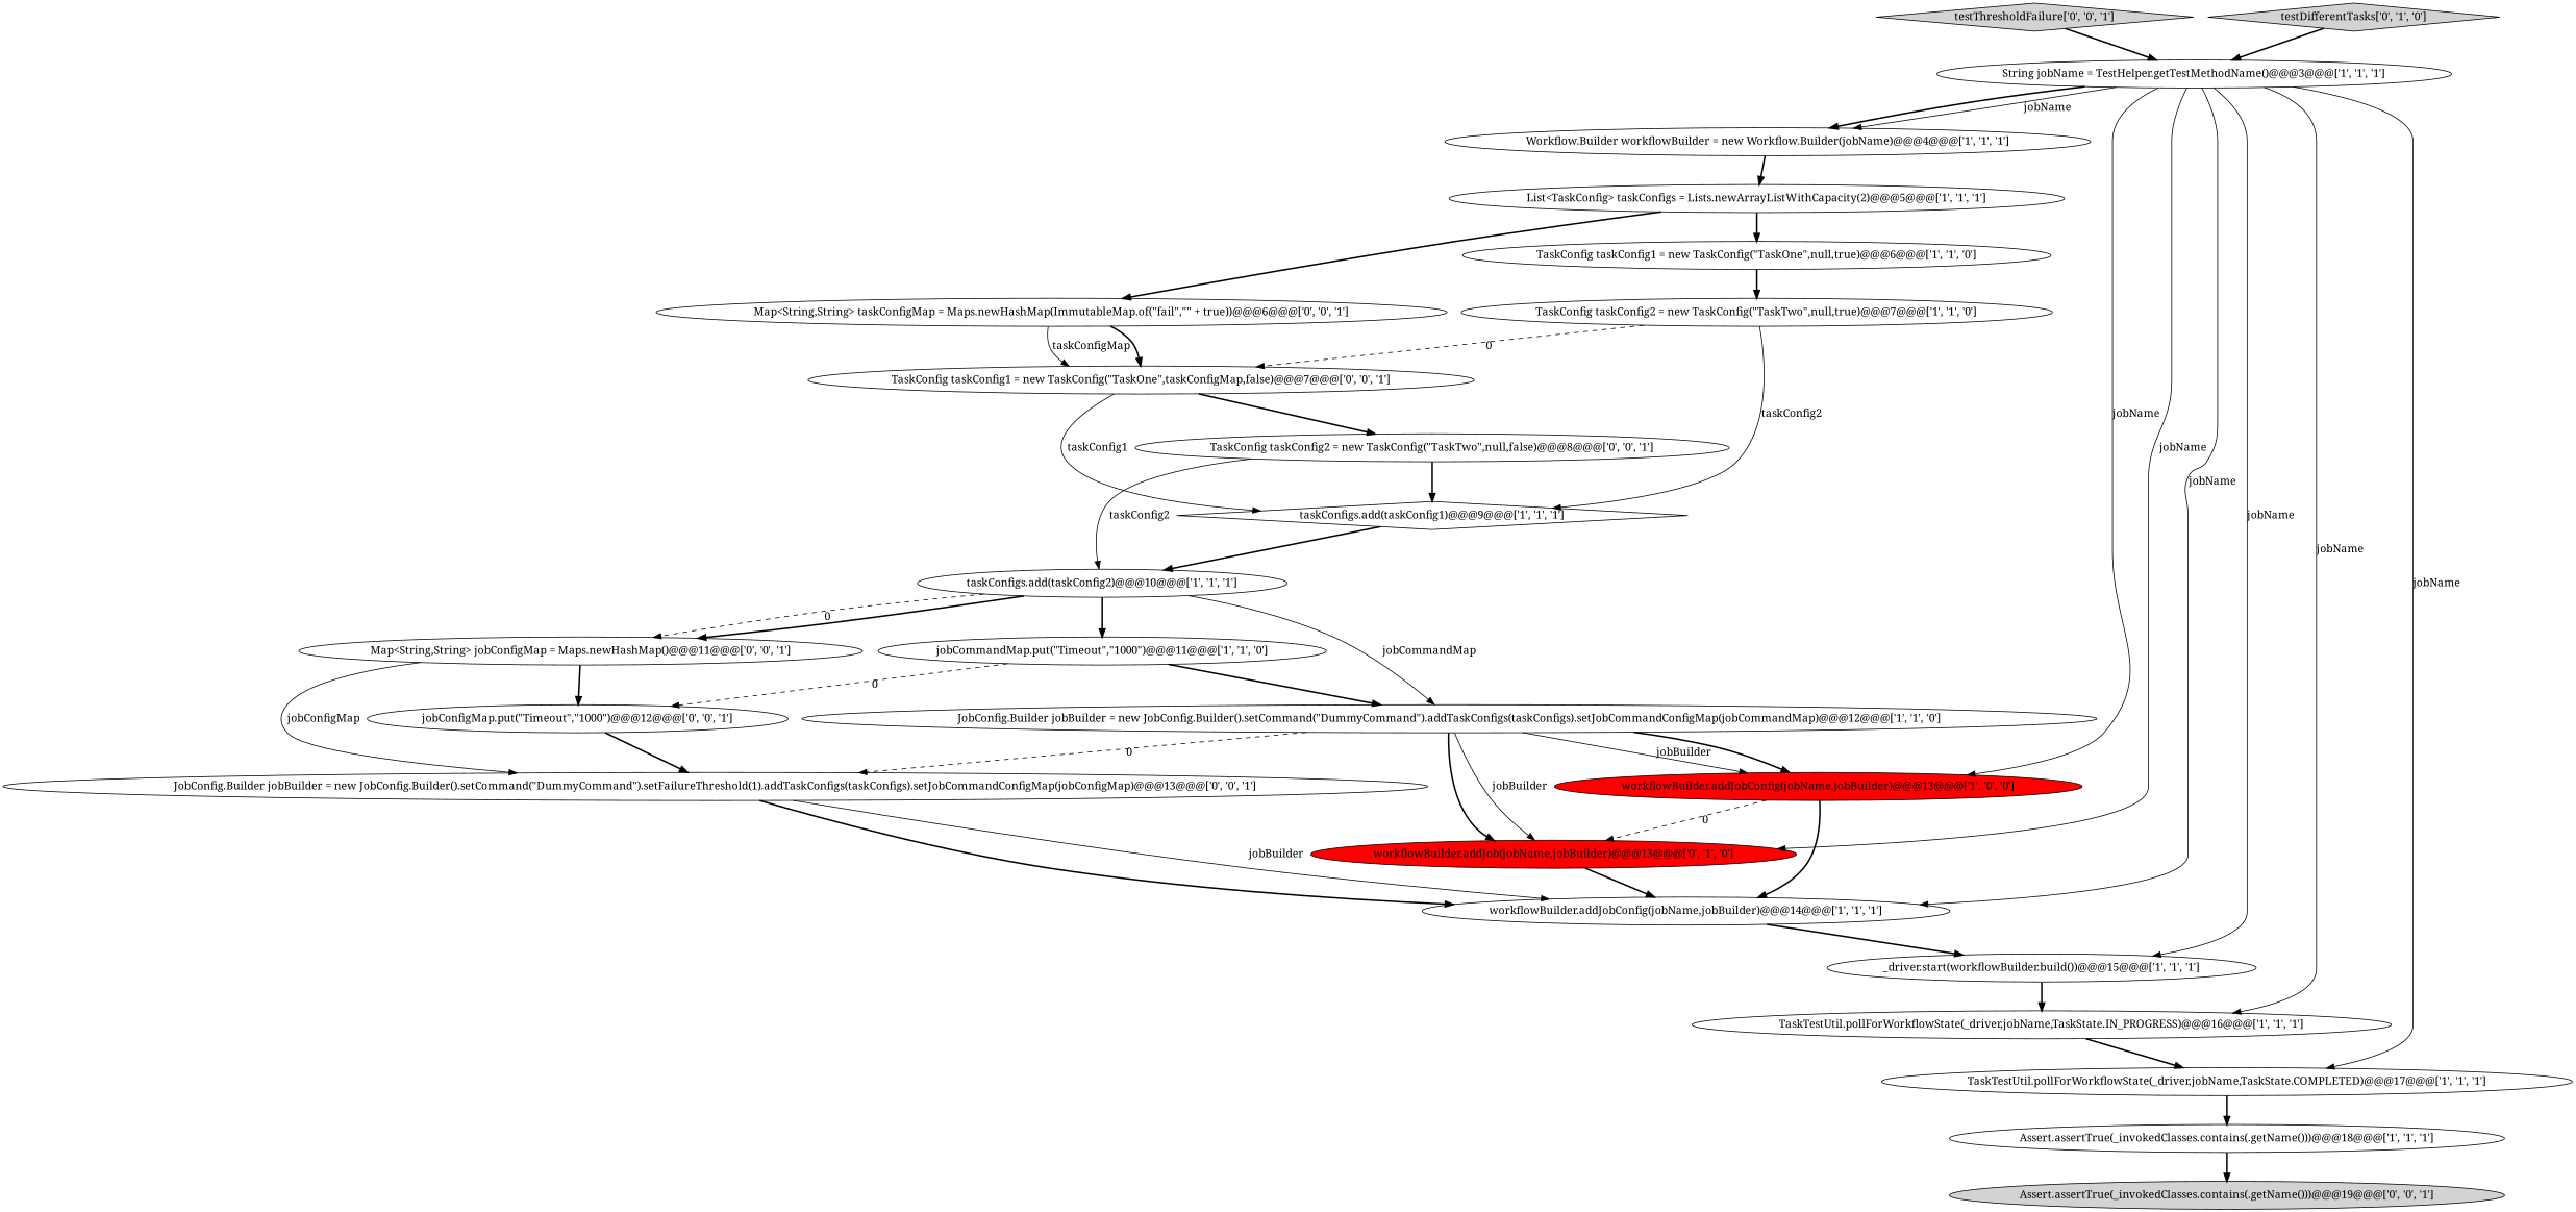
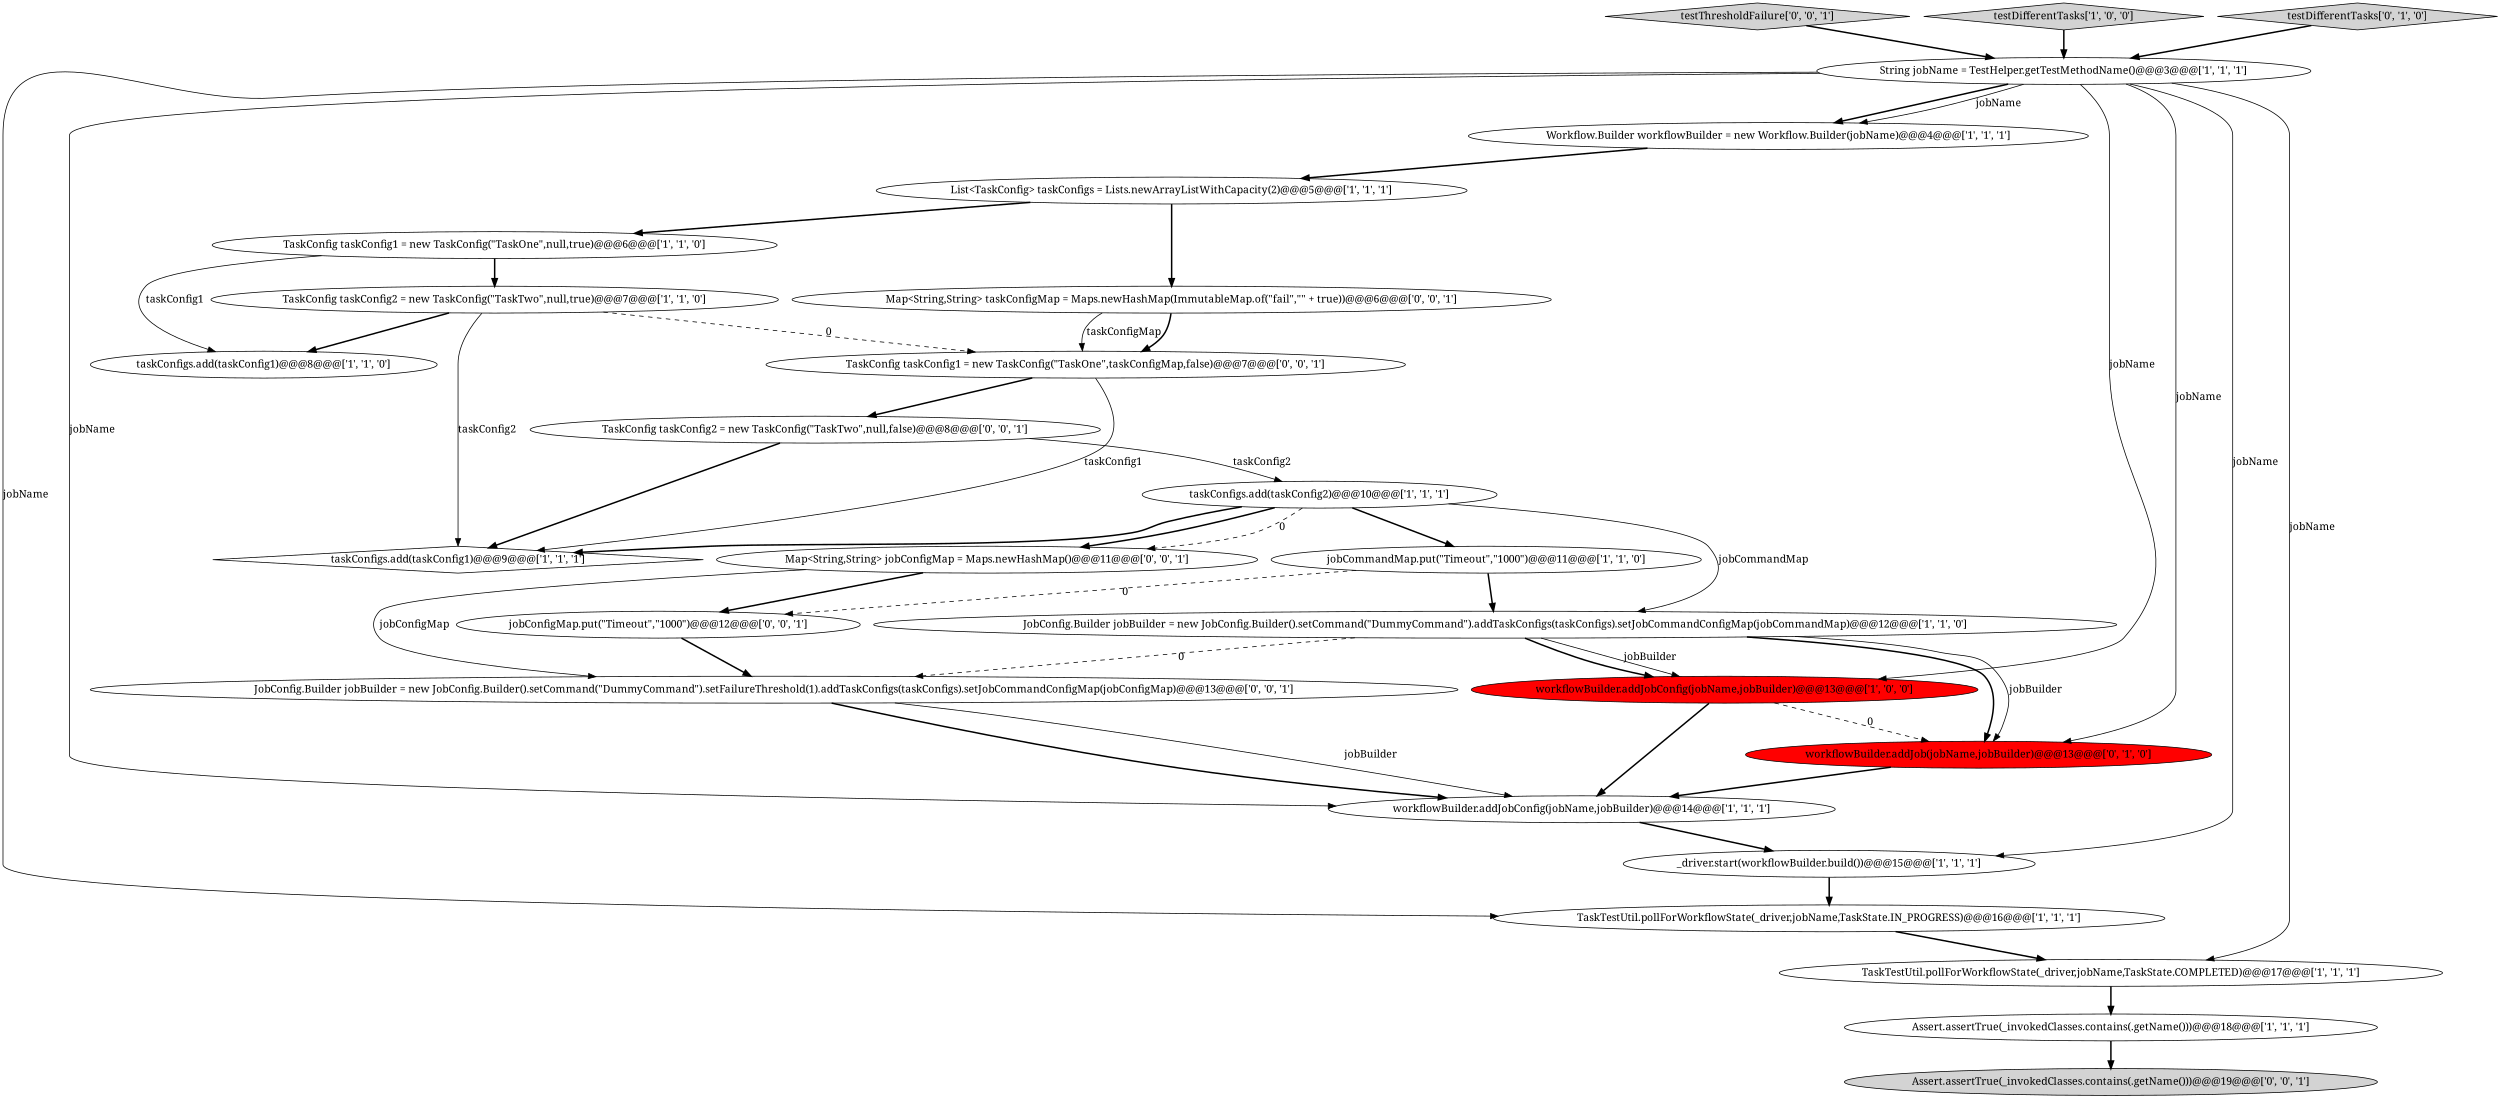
  digraph {
    fontname="Noto Serif"
    node [fillcolor=white fontname="Noto Serif" shape=ellipse style=filled]
    edge [fontname="Noto Serif" style=bold]
    n1 [label="TaskTestUtil.pollForWorkflowState(_driver,jobName,TaskState.IN_PROGRESS)@@@16@@@['1', '1', '1']"]
    n2 [label="TaskTestUtil.pollForWorkflowState(_driver,jobName,TaskState.COMPLETED)@@@17@@@['1', '1', '1']"]
    n3 [label="Assert.assertTrue(_invokedClasses.contains(.getName()))@@@18@@@['1', '1', '1']"]
    n4 [label="jobCommandMap.put(\"Timeout\",\"1000\")@@@11@@@['1', '1', '0']"]
    n5 [label="JobConfig.Builder jobBuilder = new JobConfig.Builder().setCommand(\"DummyCommand\").addTaskConfigs(taskConfigs).setJobCommandConfigMap(jobCommandMap)@@@12@@@['1', '1', '0']"]
    n6 [label="jobConfigMap.put(\"Timeout\",\"1000\")@@@12@@@['0', '0', '1']"]
    n7 [label="JobConfig.Builder jobBuilder = new JobConfig.Builder().setCommand(\"DummyCommand\").setFailureThreshold(1).addTaskConfigs(taskConfigs).setJobCommandConfigMap(jobConfigMap)@@@13@@@['0', '0', '1']"]
    n8 [fillcolor=red label="workflowBuilder.addJobConfig(jobName,jobBuilder)@@@13@@@['1', '0', '0']"]
    n9 [fillcolor=red label="workflowBuilder.addJob(jobName,jobBuilder)@@@13@@@['0', '1', '0']"]
    n10 [label="taskConfigs.add(taskConfig1)@@@9@@@['1', '1', '1']" shape=diamond]
    n11 [label="taskConfigs.add(taskConfig2)@@@10@@@['1', '1', '1']"]
    n12 [label="Map<String,String> jobConfigMap = Maps.newHashMap()@@@11@@@['0', '0', '1']"]
    n13 [fillcolor=lightgray label="Assert.assertTrue(_invokedClasses.contains(.getName()))@@@19@@@['0', '0', '1']"]
    n14 [label="workflowBuilder.addJobConfig(jobName,jobBuilder)@@@14@@@['1', '1', '1']"]
    n15 [label="Workflow.Builder workflowBuilder = new Workflow.Builder(jobName)@@@4@@@['1', '1', '1']"]
    n16 [label="List<TaskConfig> taskConfigs = Lists.newArrayListWithCapacity(2)@@@5@@@['1', '1', '1']"]
    n17 [label="Map<String,String> taskConfigMap = Maps.newHashMap(ImmutableMap.of(\"fail\",\"\" + true))@@@6@@@['0', '0', '1']"]
    n18 [label="TaskConfig taskConfig1 = new TaskConfig(\"TaskOne\",null,true)@@@6@@@['1', '1', '0']"]
    n19 [label="_driver.start(workflowBuilder.build())@@@15@@@['1', '1', '1']"]
    n20 [label="TaskConfig taskConfig2 = new TaskConfig(\"TaskTwo\",null,false)@@@8@@@['0', '0', '1']"]
    n21 [fillcolor=lightgray label="testThresholdFailure['0', '0', '1']" shape=diamond]
    n22 [label="String jobName = TestHelper.getTestMethodName()@@@3@@@['1', '1', '1']"]
    n23 [label="TaskConfig taskConfig1 = new TaskConfig(\"TaskOne\",taskConfigMap,false)@@@7@@@['0', '0', '1']"]
+   n24 [fillcolor=lightgray label="testDifferentTasks['1', '0', '0']" shape=diamond]
+   n25 [label="taskConfigs.add(taskConfig1)@@@8@@@['1', '1', '0']"]
    n26 [label="TaskConfig taskConfig2 = new TaskConfig(\"TaskTwo\",null,true)@@@7@@@['1', '1', '0']"]
    n27 [fillcolor=lightgray label="testDifferentTasks['0', '1', '0']" shape=diamond]
    n1 -> n2
    n2 -> n3
    n3 -> n13
    n4 -> n5
    n4 -> n6 [label=0 style=dashed]
    n5 -> n7 [label=0 style=dashed]
    n5 -> n8 [label=jobBuilder style=solid]
    n5 -> n8
    n5 -> n9
    n5 -> n9 [label=jobBuilder style=solid]
    n6 -> n7
    n7 -> n14 [label=jobBuilder style=solid]
    n7 -> n14
    n8 -> n9 [label=0 style=dashed]
    n8 -> n14
    n9 -> n14
-   n10 -> n11
+   n11 -> n10
    n11 -> n4
    n11 -> n5 [label=jobCommandMap style=solid]
    n11 -> n12 [label=0 style=dashed]
    n11 -> n12
    n12 -> n6
    n12 -> n7 [label=jobConfigMap style=solid]
    n14 -> n19
    n15 -> n16
    n16 -> n17
    n16 -> n18
    n17 -> n23 [label=taskConfigMap style=solid]
    n17 -> n23
+   n18 -> n25 [label=taskConfig1 style=solid]
    n18 -> n26
    n19 -> n1
    n20 -> n10
    n20 -> n11 [label=taskConfig2 style=solid]
    n21 -> n22
    n22 -> n1 [label=jobName style=solid]
    n22 -> n2 [label=jobName style=solid]
    n22 -> n8 [label=jobName style=solid]
    n22 -> n9 [label=jobName style=solid]
    n22 -> n14 [label=jobName style=solid]
    n22 -> n15
    n22 -> n15 [label=jobName style=solid]
    n22 -> n19 [label=jobName style=solid]
    n23 -> n10 [label=taskConfig1 style=solid]
    n23 -> n20
+   n24 -> n22
    n26 -> n10 [label=taskConfig2 style=solid]
    n26 -> n23 [label=0 style=dashed]
+   n26 -> n25
    n27 -> n22
  }
